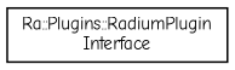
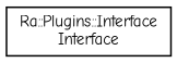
  digraph {
    rankdir=TB
    fontname="Comic Neue"
-   n1 [color=black fillcolor=white fontname="Comic Neue" fontsize=10 height=0.2 label="Ra::Plugins::RadiumPlugin\lInterface" shape=record style=filled width=0.4]
+   n1 [color=black fillcolor=white fontname="Comic Neue" fontsize=10 height=0.2 label="Ra::Plugins::Interface\lInterface" shape=record style=filled width=0.4]
  }
